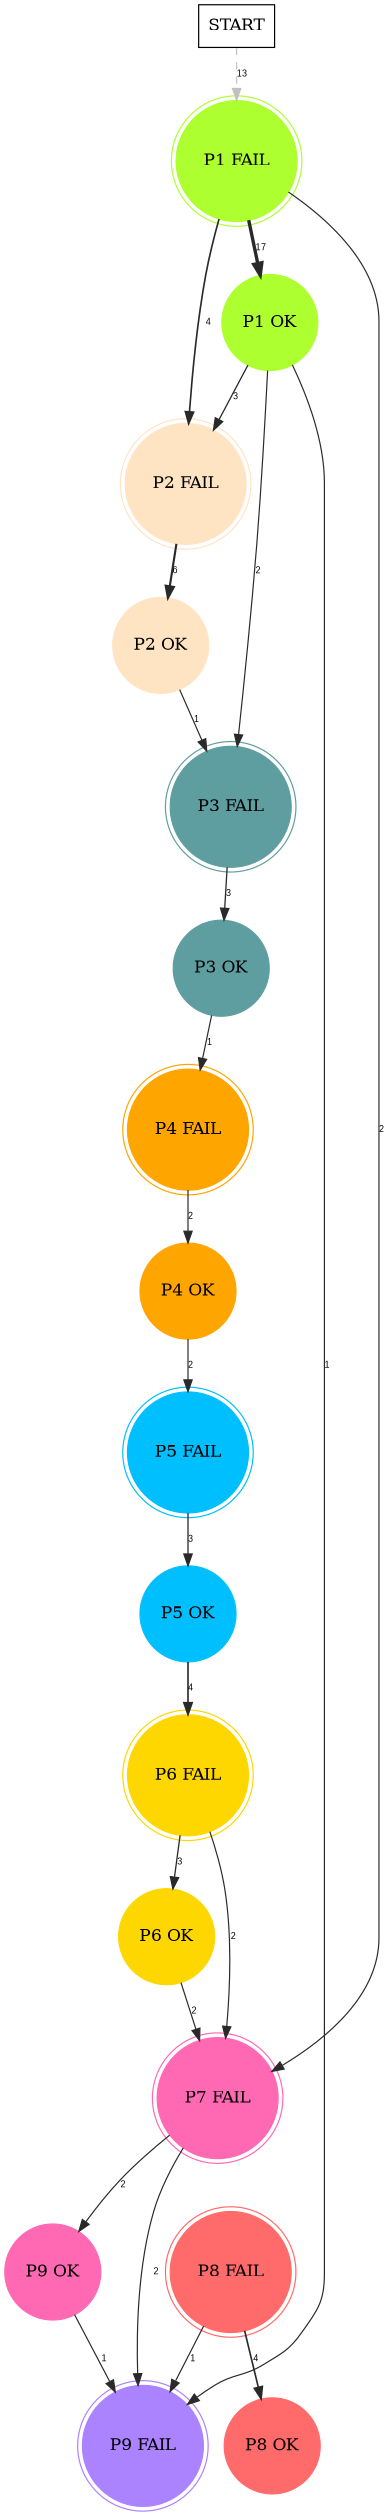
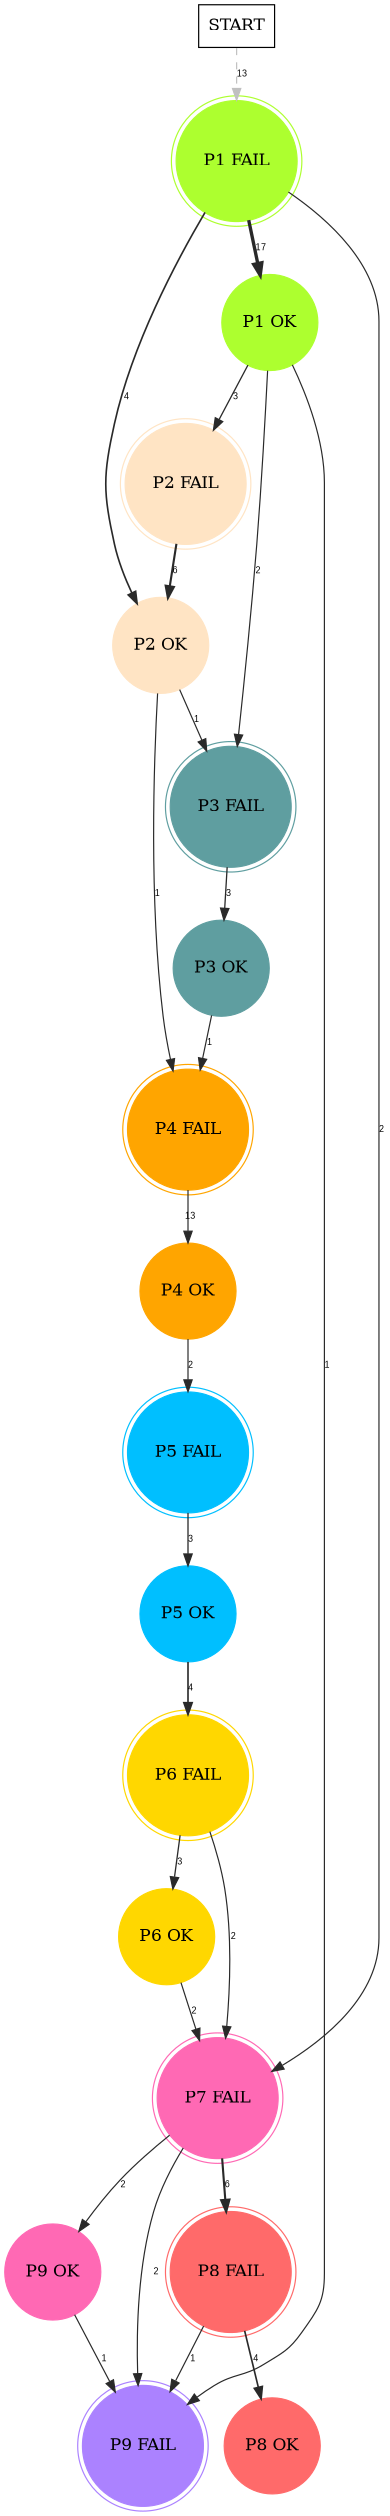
  digraph {
    node [color=greenyellow shape=circle style=filled]
    edge [color=grey16 fontname=Arial fontsize=8 labelfloat=false penwidth=1]
    "P1 FAIL" [peripheries=2]
    "P1 OK"
    "P2 FAIL" [color=bisque peripheries=2]
    "P7 FAIL" [color=hotpink peripheries=2]
    "P3 FAIL" [color=cadetblue peripheries=2]
    "P9 FAIL" [color=mediumpurple1 peripheries=2]
    "P2 OK" [color=bisque]
    "P8 FAIL" [color=indianred1 peripheries=2]
    n9 [color=hotpink label="P9 OK"]
    "P3 OK" [color=cadetblue]
    "P4 FAIL" [color=orange peripheries=2]
    "P4 OK" [color=orange]
    "P5 FAIL" [color=deepskyblue peripheries=2]
    "P5 OK" [color=deepskyblue]
    "P6 FAIL" [color=gold peripheries=2]
    "P6 OK" [color=gold]
    "P8 OK" [color=indianred1]
    START [color=black fillcolor=white shape=box]
    "P1 FAIL" -> "P1 OK" [label=17 penwidth=2.833213344056216]
-   "P1 FAIL" -> "P2 FAIL" [label=4 penwidth=1.3862943611198906]
+   "P1 FAIL" -> "P2 OK" [label=4 penwidth=1.3862943611198906]
    "P1 FAIL" -> "P7 FAIL" [label=2]
    "P1 OK" -> "P2 FAIL" [label=3 penwidth=1.0986122886681098]
    "P1 OK" -> "P3 FAIL" [label=2]
    "P1 OK" -> "P9 FAIL" [label=1]
    "P2 FAIL" -> "P2 OK" [label=6 penwidth=1.791759469228055]
    "P7 FAIL" -> "P9 FAIL" [label=2]
+   "P7 FAIL" -> "P8 FAIL" [label=6 penwidth=1.791759469228055]
    "P7 FAIL" -> n9 [label=2]
    "P3 FAIL" -> "P3 OK" [label=3 penwidth=1.0986122886681098]
    "P2 OK" -> "P3 FAIL" [label=1]
+   "P2 OK" -> "P4 FAIL" [label=1]
    "P8 FAIL" -> "P9 FAIL" [label=1]
    "P8 FAIL" -> "P8 OK" [label=4 penwidth=1.3862943611198906]
    n9 -> "P9 FAIL" [label=1]
    "P3 OK" -> "P4 FAIL" [label=1]
-   "P4 FAIL" -> "P4 OK" [label=2]
+   "P4 FAIL" -> "P4 OK" [label=13]
    "P4 OK" -> "P5 FAIL" [label=2]
    "P5 FAIL" -> "P5 OK" [label=3 penwidth=1.0986122886681098]
    "P5 OK" -> "P6 FAIL" [label=4 penwidth=1.3862943611198906]
    "P6 FAIL" -> "P7 FAIL" [label=2]
    "P6 FAIL" -> "P6 OK" [label=3 penwidth=1.0986122886681098]
    "P6 OK" -> "P7 FAIL" [label=2]
    START -> "P1 FAIL" [color=grey label=13 style=dashed penwidth=""]
  }
